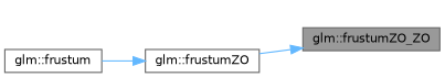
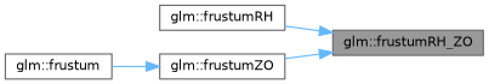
  digraph {
    rankdir=RL
    node [color=grey40 fillcolor=white fontname=Helvetica fontsize=10 shape=box style=filled]
    edge [color=steelblue1 dir=back fontname=Helvetica fontsize=10 labelfontname=Helvetica labelfontsize=10 style=solid]
-   n1 [color=gray40 fillcolor=grey60 fontcolor=black height=0.2 label="glm::frustumZO_ZO" width=0.4]
+   n1 [color=gray40 fillcolor=grey60 fontcolor=black height=0.2 label="glm::frustumRH_ZO" width=0.4]
+   n2 [height=0.2 label="glm::frustumRH" width=0.4]
    n3 [height=0.2 label="glm::frustumZO" width=0.4]
    n4 [height=0.2 label="glm::frustum" width=0.4]
+   n1 -> n2
    n1 -> n3
    n3 -> n4
  }
